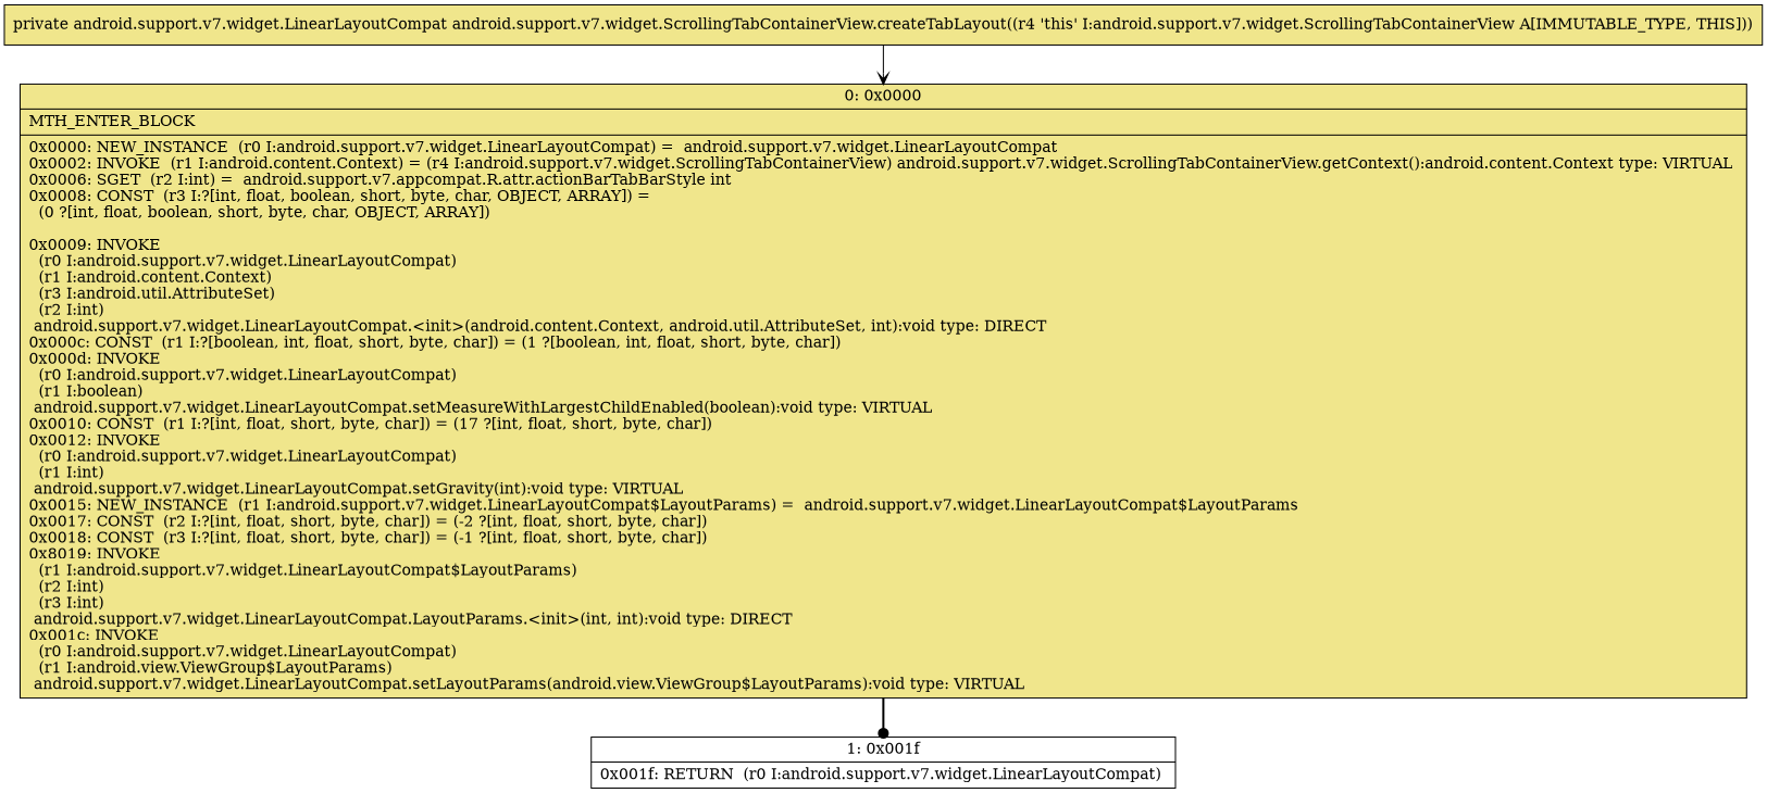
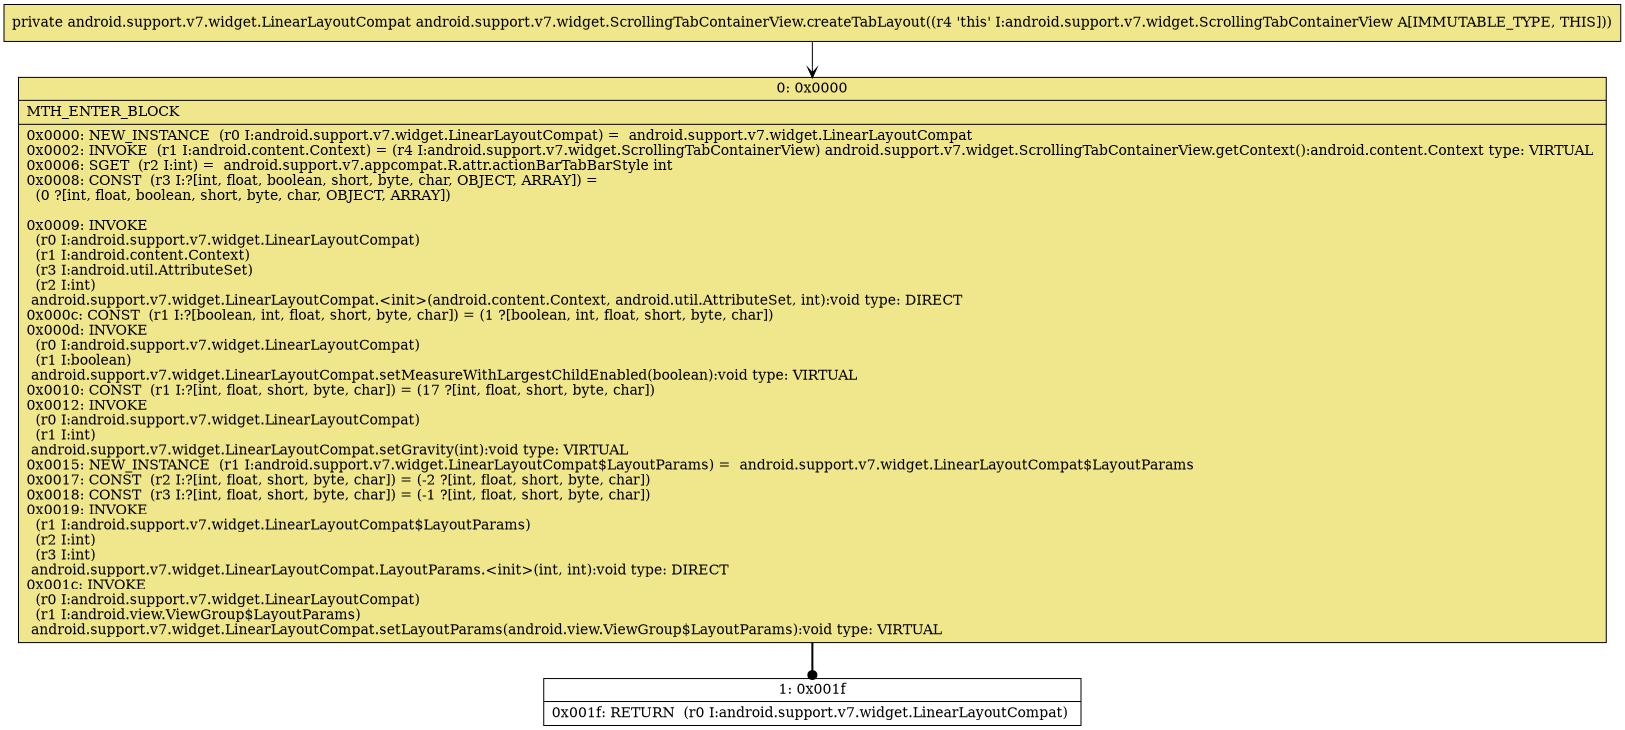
  digraph {
    node [shape=record style=filled fillcolor=khaki]
-   n1 [label="{0\:\ 0x0000|MTH_ENTER_BLOCK\l|0x0000: NEW_INSTANCE  (r0 I:android.support.v7.widget.LinearLayoutCompat) =  android.support.v7.widget.LinearLayoutCompat \l0x0002: INVOKE  (r1 I:android.content.Context) = (r4 I:android.support.v7.widget.ScrollingTabContainerView) android.support.v7.widget.ScrollingTabContainerView.getContext():android.content.Context type: VIRTUAL \l0x0006: SGET  (r2 I:int) =  android.support.v7.appcompat.R.attr.actionBarTabBarStyle int \l0x0008: CONST  (r3 I:?[int, float, boolean, short, byte, char, OBJECT, ARRAY]) = \l  (0 ?[int, float, boolean, short, byte, char, OBJECT, ARRAY])\l \l0x0009: INVOKE  \l  (r0 I:android.support.v7.widget.LinearLayoutCompat)\l  (r1 I:android.content.Context)\l  (r3 I:android.util.AttributeSet)\l  (r2 I:int)\l android.support.v7.widget.LinearLayoutCompat.\<init\>(android.content.Context, android.util.AttributeSet, int):void type: DIRECT \l0x000c: CONST  (r1 I:?[boolean, int, float, short, byte, char]) = (1 ?[boolean, int, float, short, byte, char]) \l0x000d: INVOKE  \l  (r0 I:android.support.v7.widget.LinearLayoutCompat)\l  (r1 I:boolean)\l android.support.v7.widget.LinearLayoutCompat.setMeasureWithLargestChildEnabled(boolean):void type: VIRTUAL \l0x0010: CONST  (r1 I:?[int, float, short, byte, char]) = (17 ?[int, float, short, byte, char]) \l0x0012: INVOKE  \l  (r0 I:android.support.v7.widget.LinearLayoutCompat)\l  (r1 I:int)\l android.support.v7.widget.LinearLayoutCompat.setGravity(int):void type: VIRTUAL \l0x0015: NEW_INSTANCE  (r1 I:android.support.v7.widget.LinearLayoutCompat$LayoutParams) =  android.support.v7.widget.LinearLayoutCompat$LayoutParams \l0x0017: CONST  (r2 I:?[int, float, short, byte, char]) = (\-2 ?[int, float, short, byte, char]) \l0x0018: CONST  (r3 I:?[int, float, short, byte, char]) = (\-1 ?[int, float, short, byte, char]) \l0x8019: INVOKE  \l  (r1 I:android.support.v7.widget.LinearLayoutCompat$LayoutParams)\l  (r2 I:int)\l  (r3 I:int)\l android.support.v7.widget.LinearLayoutCompat.LayoutParams.\<init\>(int, int):void type: DIRECT \l0x001c: INVOKE  \l  (r0 I:android.support.v7.widget.LinearLayoutCompat)\l  (r1 I:android.view.ViewGroup$LayoutParams)\l android.support.v7.widget.LinearLayoutCompat.setLayoutParams(android.view.ViewGroup$LayoutParams):void type: VIRTUAL \l}"]
+   n1 [label="{0\:\ 0x0000|MTH_ENTER_BLOCK\l|0x0000: NEW_INSTANCE  (r0 I:android.support.v7.widget.LinearLayoutCompat) =  android.support.v7.widget.LinearLayoutCompat \l0x0002: INVOKE  (r1 I:android.content.Context) = (r4 I:android.support.v7.widget.ScrollingTabContainerView) android.support.v7.widget.ScrollingTabContainerView.getContext():android.content.Context type: VIRTUAL \l0x0006: SGET  (r2 I:int) =  android.support.v7.appcompat.R.attr.actionBarTabBarStyle int \l0x0008: CONST  (r3 I:?[int, float, boolean, short, byte, char, OBJECT, ARRAY]) = \l  (0 ?[int, float, boolean, short, byte, char, OBJECT, ARRAY])\l \l0x0009: INVOKE  \l  (r0 I:android.support.v7.widget.LinearLayoutCompat)\l  (r1 I:android.content.Context)\l  (r3 I:android.util.AttributeSet)\l  (r2 I:int)\l android.support.v7.widget.LinearLayoutCompat.\<init\>(android.content.Context, android.util.AttributeSet, int):void type: DIRECT \l0x000c: CONST  (r1 I:?[boolean, int, float, short, byte, char]) = (1 ?[boolean, int, float, short, byte, char]) \l0x000d: INVOKE  \l  (r0 I:android.support.v7.widget.LinearLayoutCompat)\l  (r1 I:boolean)\l android.support.v7.widget.LinearLayoutCompat.setMeasureWithLargestChildEnabled(boolean):void type: VIRTUAL \l0x0010: CONST  (r1 I:?[int, float, short, byte, char]) = (17 ?[int, float, short, byte, char]) \l0x0012: INVOKE  \l  (r0 I:android.support.v7.widget.LinearLayoutCompat)\l  (r1 I:int)\l android.support.v7.widget.LinearLayoutCompat.setGravity(int):void type: VIRTUAL \l0x0015: NEW_INSTANCE  (r1 I:android.support.v7.widget.LinearLayoutCompat$LayoutParams) =  android.support.v7.widget.LinearLayoutCompat$LayoutParams \l0x0017: CONST  (r2 I:?[int, float, short, byte, char]) = (\-2 ?[int, float, short, byte, char]) \l0x0018: CONST  (r3 I:?[int, float, short, byte, char]) = (\-1 ?[int, float, short, byte, char]) \l0x0019: INVOKE  \l  (r1 I:android.support.v7.widget.LinearLayoutCompat$LayoutParams)\l  (r2 I:int)\l  (r3 I:int)\l android.support.v7.widget.LinearLayoutCompat.LayoutParams.\<init\>(int, int):void type: DIRECT \l0x001c: INVOKE  \l  (r0 I:android.support.v7.widget.LinearLayoutCompat)\l  (r1 I:android.view.ViewGroup$LayoutParams)\l android.support.v7.widget.LinearLayoutCompat.setLayoutParams(android.view.ViewGroup$LayoutParams):void type: VIRTUAL \l}"]
    n2 [label="{1\:\ 0x001f|0x001f: RETURN  (r0 I:android.support.v7.widget.LinearLayoutCompat) \l}" fillcolor=white]
    n3 [label="{private android.support.v7.widget.LinearLayoutCompat android.support.v7.widget.ScrollingTabContainerView.createTabLayout((r4 'this' I:android.support.v7.widget.ScrollingTabContainerView A[IMMUTABLE_TYPE, THIS])) }"]
    n1 -> n2 [style=bold arrowhead=dot]
    n3 -> n1 [style=solid arrowhead=vee]
  }
